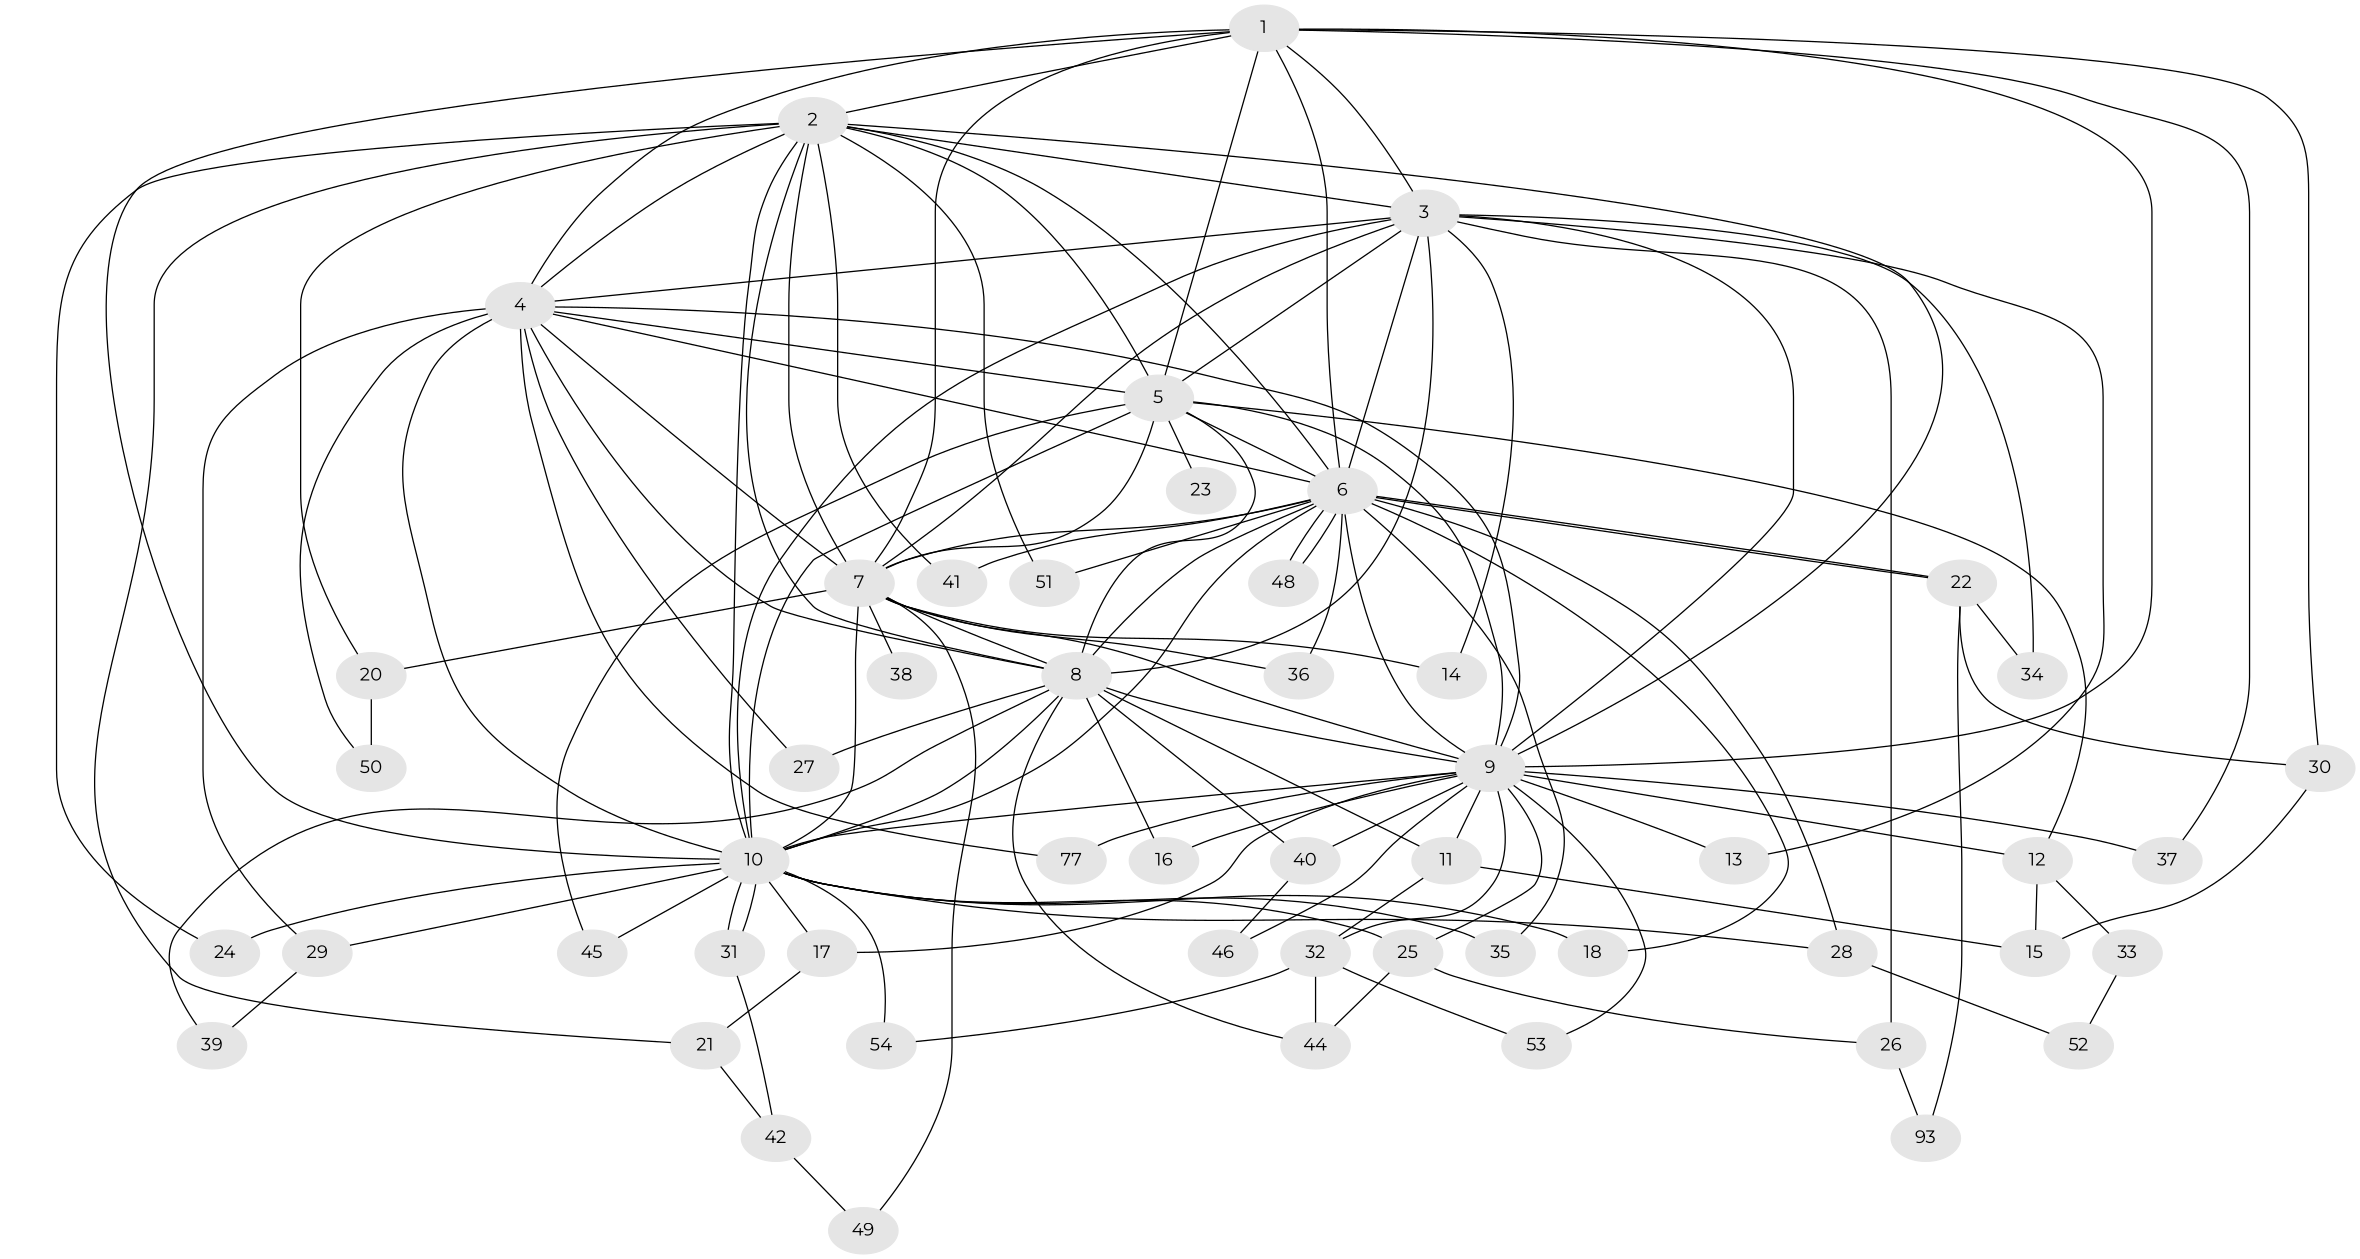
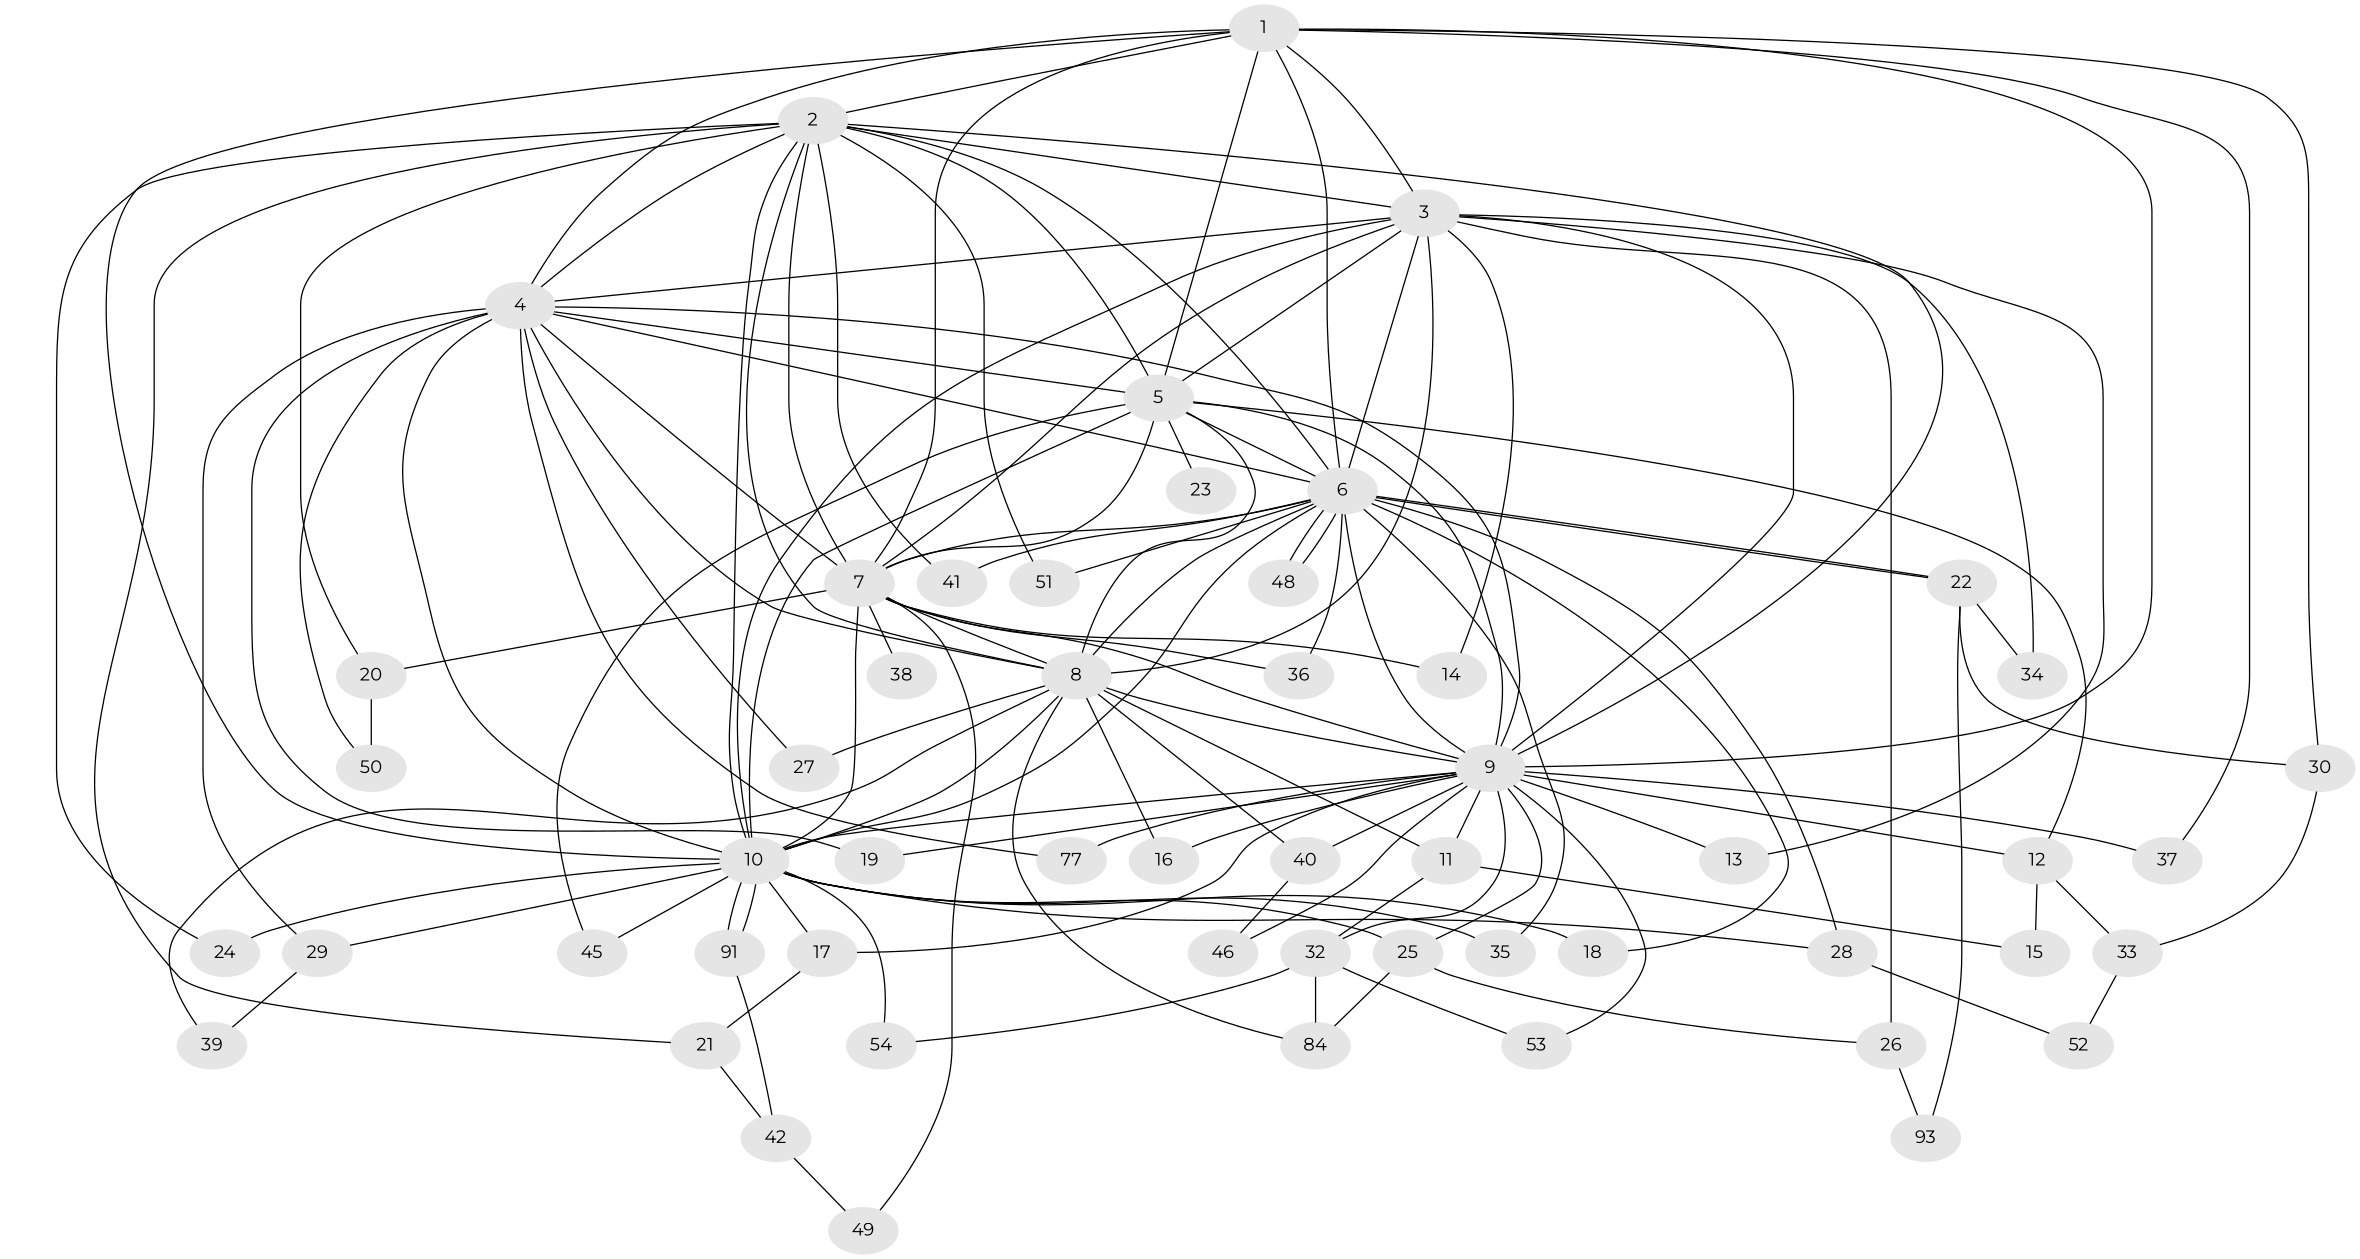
  graph {
    fontname=Montserrat
    node [color=gray90 fontname=Montserrat style=filled]
    edge [fontname=Montserrat]
    1
    2
    3
    4
    5
    6
    7
    9
    10
    30
    37
    8
    20
    21
    24
    41
    51
    13
    14
    26
    34
+   19
    27
    29
    n25 [label=77]
    50
    23
    12
    45
    18
    22
    28
    35
    36
    48
    38
    49
    11
    16
    39
    40
-   44
+   44 [label=84]
    17
    25
    32
    46
    53
-   31
+   31 [label=91]
    54
    33
    42
    n52 [label=93]
    15
    52
    1 -- 2
    1 -- 3
    1 -- 4
    1 -- 5
    1 -- 6
    1 -- 7
    1 -- 9
    1 -- 10
    1 -- 30
    1 -- 37
    2 -- 3
    2 -- 4
    2 -- 5
    2 -- 6
    2 -- 7
    2 -- 9
    2 -- 10
    2 -- 8
    2 -- 20
    2 -- 21
    2 -- 24
    2 -- 41
    2 -- 51
    3 -- 4
    3 -- 5
    3 -- 6
    3 -- 7
    3 -- 9
    3 -- 10
    3 -- 8
    3 -- 13
    3 -- 14
    3 -- 26
    3 -- 34
    4 -- 5
    4 -- 6
    4 -- 7
    4 -- 9
    4 -- 10
    4 -- 8
+   4 -- 19
    4 -- 27
    4 -- 29
    4 -- n25
    4 -- 50
    5 -- 6
    5 -- 7
    5 -- 9
    5 -- 10
    5 -- 8
    5 -- 23
    5 -- 12
    5 -- 45
    6 -- 7
    6 -- 9
    6 -- 10
    6 -- 8
    6 -- 41
    6 -- 51
    6 -- 18
    6 -- 22
    6 -- 22
    6 -- 28
    6 -- 35
    6 -- 36
    6 -- 48
    6 -- 48
    7 -- 9
    7 -- 10
    7 -- 8
    7 -- 20
    7 -- 14
    7 -- 36
    7 -- 38
    7 -- 49
    9 -- 10
    9 -- 37
    9 -- 13
+   9 -- 19
    9 -- n25
    9 -- 12
    9 -- 11
    9 -- 16
    9 -- 40
    9 -- 17
    9 -- 25
    9 -- 32
    9 -- 46
    9 -- 53
    10 -- 24
    10 -- 29
    10 -- 45
    10 -- 18
    10 -- 28
    10 -- 35
    10 -- 17
    10 -- 25
    10 -- 31
    10 -- 31
    10 -- 54
-   30 -- 15
+   30 -- 33
    8 -- 9
    8 -- 10
    8 -- 27
    8 -- 11
    8 -- 16
    8 -- 39
    8 -- 40
    8 -- 44
    20 -- 50
    21 -- 42
    26 -- n52
    29 -- 39
    12 -- 33
    12 -- 15
    22 -- 30
    22 -- 34
    22 -- n52
    28 -- 52
    11 -- 32
    11 -- 15
    40 -- 46
    17 -- 21
    25 -- 26
    25 -- 44
    32 -- 44
    32 -- 53
    32 -- 54
    31 -- 42
    33 -- 52
    42 -- 49
  }
